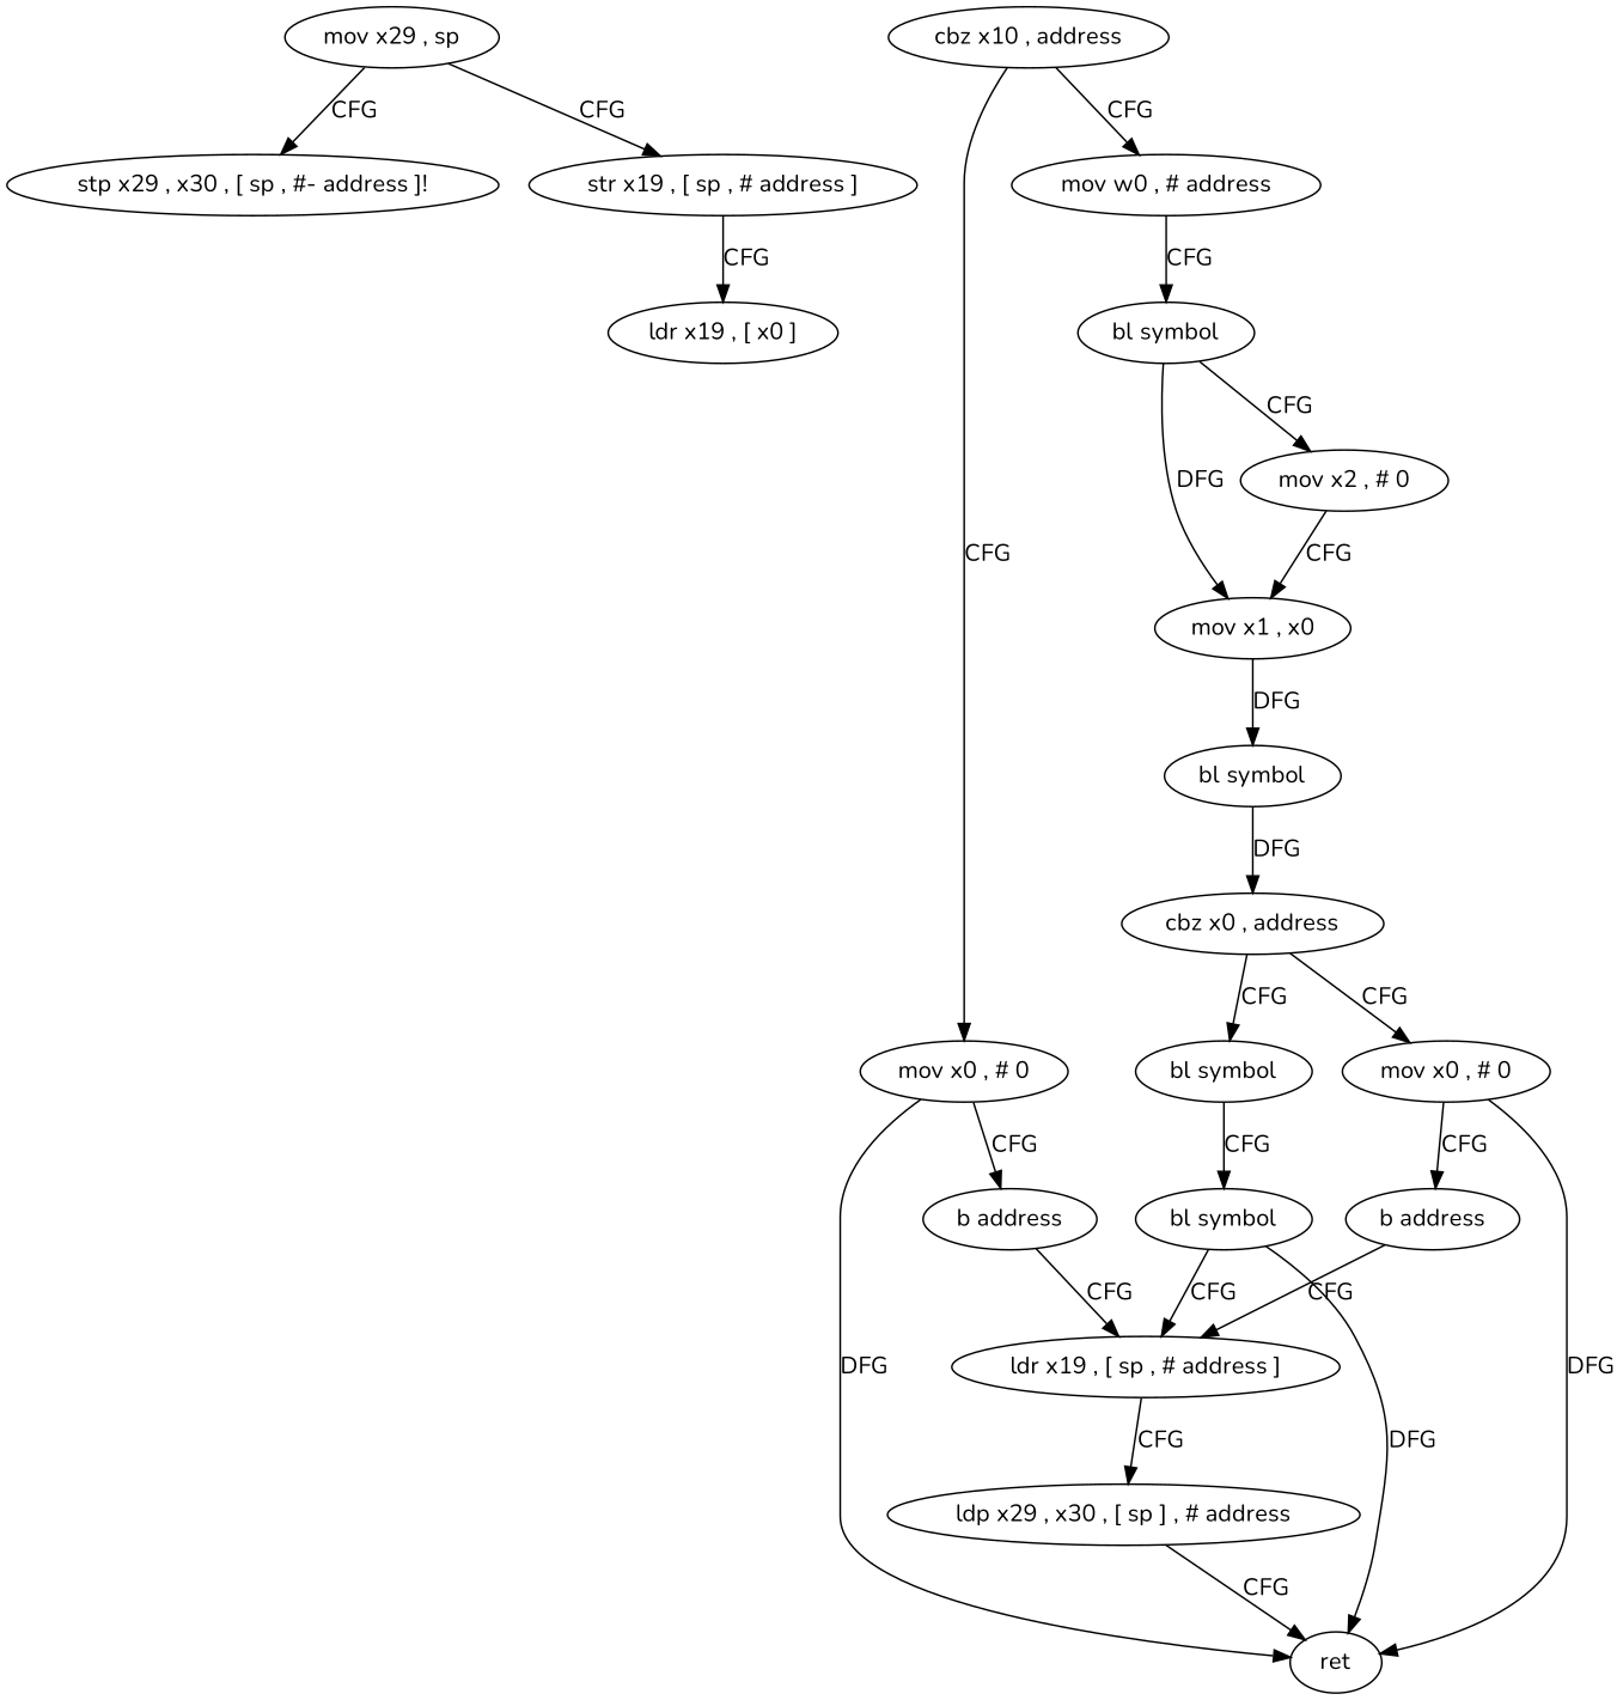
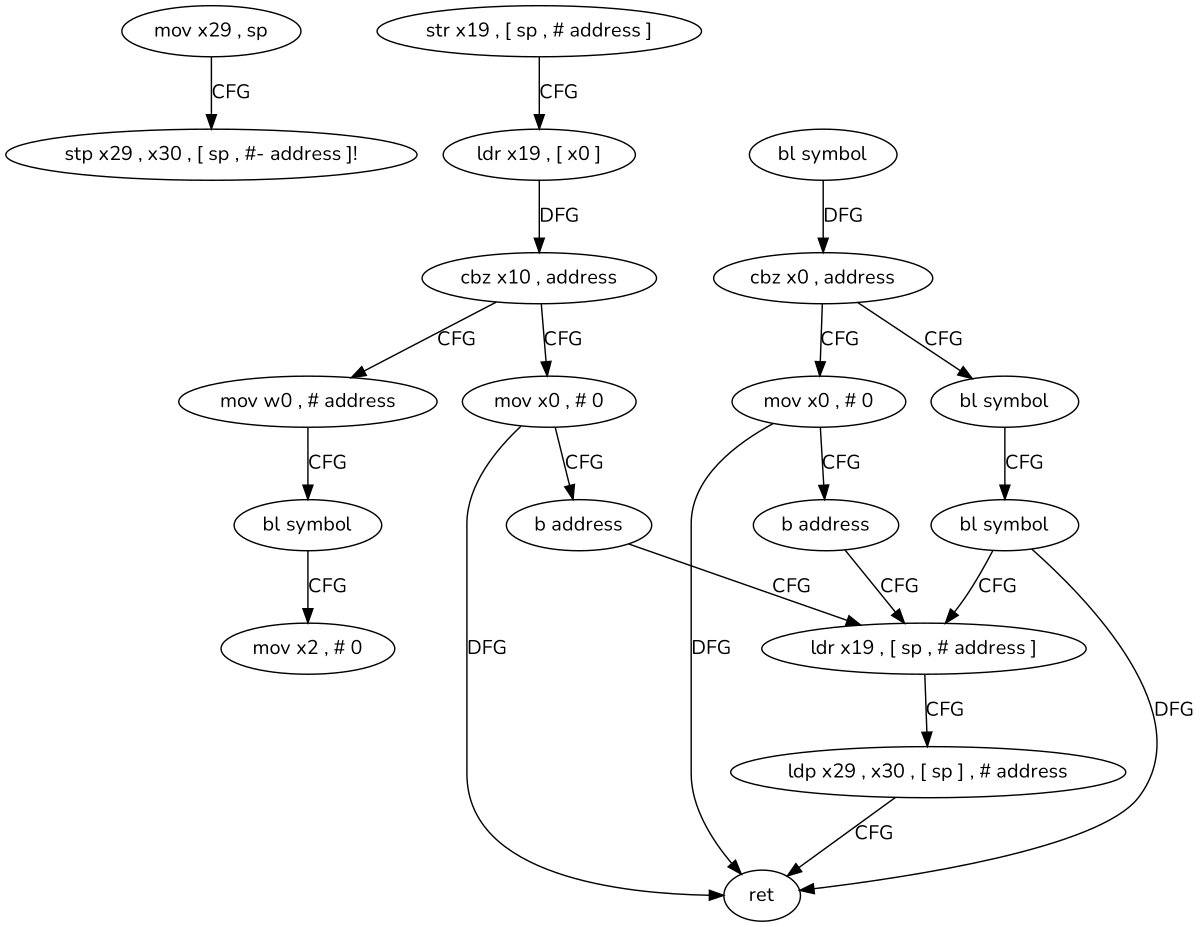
  digraph {
    fontname=Nunito
    node [fontname=Nunito]
    edge [fontname=Nunito]
    n1 [label="stp x29 , x30 , [ sp , #- address ]!"]
    n2 [label="mov x29 , sp"]
    n3 [label="str x19 , [ sp , # address ]"]
    n4 [label="ldr x19 , [ x0 ]"]
    n5 [label="cbz x10 , address"]
    n6 [label="mov x0 , # 0"]
    n7 [label="mov w0 , # address"]
    n8 [label="b address"]
    n9 [label=ret]
    n10 [label="bl symbol"]
    n11 [label="ldr x19 , [ sp , # address ]"]
    n12 [label="mov x2 , # 0"]
-   n13 [label="mov x1 , x0"]
    n14 [label="ldp x29 , x30 , [ sp ] , # address"]
    n15 [label="bl symbol"]
    n16 [label="cbz x0 , address"]
    n17 [label="mov x0 , # 0"]
    n18 [label="bl symbol"]
    n19 [label="b address"]
    n20 [label="bl symbol"]
    n2 -> n1 [label=CFG]
-   n2 -> n3 [label=CFG]
    n3 -> n4 [label=CFG]
+   n4 -> n5 [label=DFG]
    n5 -> n6 [label=CFG]
    n5 -> n7 [label=CFG]
    n6 -> n8 [label=CFG]
    n6 -> n9 [label=DFG]
    n7 -> n10 [label=CFG]
    n8 -> n11 [label=CFG]
    n10 -> n12 [label=CFG]
-   n10 -> n13 [label=DFG]
    n11 -> n14 [label=CFG]
-   n12 -> n13 [label=CFG]
-   n13 -> n15 [label=DFG]
    n14 -> n9 [label=CFG]
    n15 -> n16 [label=DFG]
    n16 -> n17 [label=CFG]
    n16 -> n18 [label=CFG]
    n17 -> n9 [label=DFG]
    n17 -> n19 [label=CFG]
    n18 -> n20 [label=CFG]
    n19 -> n11 [label=CFG]
    n20 -> n9 [label=DFG]
    n20 -> n11 [label=CFG]
  }
